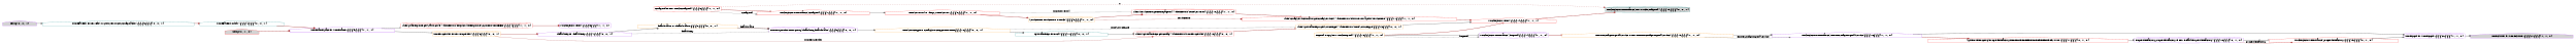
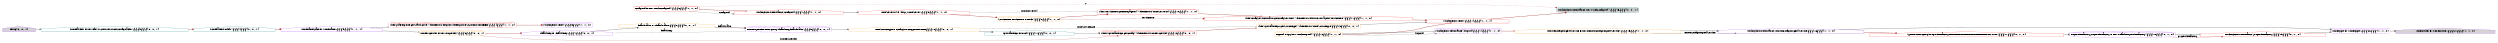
  digraph {
    rankdir=LR
    node [color=red fillcolor=white shape=house style=filled]
    edge [arrowhead=diamond color=gray40 style=bold]
    n1 [color=purple fillcolor=lightgray label="setUp['0', '0', '1']"]
    n2 [color=teal label="someBaseDir = new File(\"src/test/resources/config-cache\")@@@3@@@['0', '0', '1']"]
    n3 [color=teal label="someBaseDir.mkdir()@@@4@@@['0', '0', '1']"]
    n4 [label="when(pollResponse.getStatusCode()).thenReturn(HttpServletResponse.SC_NOT_MODIFIED)@@@4@@@['1', '1', '0']" shape=cylinder]
    n5 [color=purple label="MockInjector.reset()@@@5@@@['1', '1', '0']" shape=cylinder]
    n6 [color=darkorange label="ServiceDTO serviceDTO = mock()@@@9@@@['1', '1', '0']" shape=cylinder]
    n7 [label="when(serviceDTO.getHomepageUrl()).thenReturn(someServerUrl)@@@10@@@['1', '1', '0']" shape=cylinder]
    n8 [label="when(configServiceLocator.getConfigServices()).thenReturn(Lists.newArrayList(serviceDTO))@@@11@@@['1', '1', '0']"]
    n9 [label="MockInjector.reset()@@@14@@@['1', '1', '1']"]
    n10 [color=purple label="someNamespace = \"someName\"@@@5@@@['1', '1', '1']"]
    n11 [color=darkorange label="someProperties = new Properties()@@@6@@@['0', '0', '1']" shape=cylinder]
    n12 [label="someServerUrl = \"http://someServer\"@@@8@@@['1', '1', '0']"]
    n13 [label="when(upstreamRepo.getConfig()).thenReturn(someProperties)@@@12@@@['0', '0', '1']" shape=cylinder]
    n14 [color=purple label="defaultKey = \"defaultKey\"@@@7@@@['0', '0', '1']"]
    n15 [color=teal fillcolor=lightgray label="MockInjector.setInstance(,new MockConfigUtil())@@@15@@@['0', '0', '1']" shape=cylinder]
    n16 [color=darkorange label="httpUtil = spy(new MockHttpUtil())@@@13@@@['1', '1', '0']" shape=cylinder]
    n17 [color=purple label="MockInjector.setInstance(,httpUtil)@@@14@@@['1', '1', '0']" shape=cylinder]
    n18 [color=darkorange label="remoteConfigLongPollService = new RemoteConfigLongPollService()@@@15@@@['1', '1', '0']"]
    n19 [color=purple label="MockInjector.setInstance(,remoteConfigLongPollService)@@@16@@@['1', '1', '0']"]
    n20 [label="System.setProperty(PropertiesFactory.APOLLO_PROPERTY_ORDER_ENABLE,\"true\")@@@17@@@['0', '1', '0']"]
    n21 [color=purple label="someAppId = \"someAppId\"@@@20@@@['1', '1', '0']" shape=cylinder]
    n22 [color=purple label="PropertiesFactory propertiesFactory = new DefaultPropertiesFactory()@@@18@@@['0', '1', '0']" shape=cylinder]
    n23 [color=purple fillcolor=lightgray label="someCluster = \"someCluster\"@@@21@@@['1', '1', '0']"]
    n24 [color=darkorange label="someSourceType = ConfigSourceType.REMOTE@@@10@@@['0', '0', '1']"]
    n25 [color=teal label="upstreamRepo = mock()@@@11@@@['0', '0', '1']"]
    n26 [color=darkorange label="when(upstreamRepo.getSourceType()).thenReturn(someSourceType)@@@13@@@['0', '0', '1']" shape=cylinder]
-   n27 [fillcolor=lightgray label="setUp['0', '1', '0']"]
    n28 [label="MockInjector.setInstance(,propertiesFactory)@@@19@@@['0', '1', '0']"]
    n29 [color=purple label="someProperties.setProperty(defaultKey,defaultValue)@@@9@@@['0', '0', '1']" shape=cylinder]
    n30 [label="configUtil = new MockConfigUtil()@@@6@@@['1', '1', '0']" shape=cylinder]
    n31 [label="MockInjector.setInstance(,configUtil)@@@7@@@['1', '1', '0']"]
    n32 [color=darkorange label="defaultValue = \"defaultValue\"@@@8@@@['0', '0', '1']"]
    n1 -> n2
    n2 -> n3 [color=brown]
    n3 -> n10 [arrowhead=box color=brown]
    n4 -> n5 [arrowhead=box color=brown]
    n6 -> n7 [arrowhead=box color=brown]
    n6 -> n8 [arrowhead=box color=brown label=serviceDTO style=solid]
    n7 -> n8 [arrowhead=odot color=brown]
    n8 -> n9 [color=brown]
    n9 -> n15 [color=brown]
    n10 -> n4 [arrowhead=odot]
    n10 -> n11 [arrowhead=odot]
    n11 -> n13 [color=brown label=someProperties style=solid]
    n11 -> n14 [color=brown]
    n12 -> n6 [color=brown]
    n12 -> n7 [arrowhead=odot label=someServerUrl style=solid]
    n13 -> n26 [arrowhead=odot color=brown]
    n14 -> n29 [arrowhead=odot label=defaultKey style=solid]
    n14 -> n32 [arrowhead=box]
    n16 -> n9 [arrowhead=odot color=brown]
    n16 -> n17 [label=httpUtil style=solid]
    n16 -> n17 [arrowhead=odot]
    n17 -> n18 [arrowhead=odot color=brown]
    n18 -> n19 [arrowhead=box]
    n18 -> n19 [label=remoteConfigLongPollService style=solid]
    n19 -> n20 [color=brown]
    n19 -> n21 [arrowhead=box]
    n20 -> n22 [arrowhead=box]
    n21 -> n23 [arrowhead=box]
    n22 -> n28 [color=brown label=propertiesFactory style=solid]
    n22 -> n28 [arrowhead=odot]
    n24 -> n25 [arrowhead=box]
    n24 -> n26 [arrowhead=odot label=someSourceType style=solid]
    n25 -> n13 [arrowhead=box]
    n26 -> n9
-   n27 -> n10 [arrowhead=box color=brown]
    n28 -> n21
    n29 -> n24
    n30 -> n15 [color=brown label=0 style=dashed]
    n30 -> n31 [arrowhead=odot color=brown]
    n30 -> n31 [label=configUtil style=solid]
    n31 -> n12
    n32 -> n29 [color=brown label=defaultValue style=solid]
    n32 -> n29 [arrowhead=box]
  }
